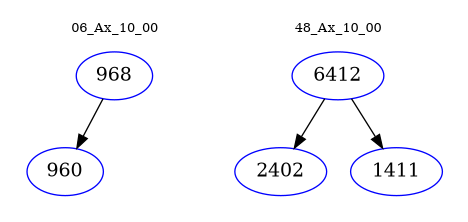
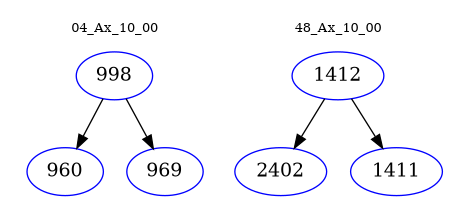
  digraph {
    node [color=blue]
    edge [color=black]
-   n1 [label=968]
+   n1 [label=998]
    n2 [label=960]
-   n4 [label=6412]
+   n3 [label=969]
+   n4 [label=1412]
    n5 [label=2402]
    n6 [label=1411]
    subgraph cluster_1 {
      color=white
      fontsize=10
-     label="06_Ax_10_00"
+     label="04_Ax_10_00"
      n1
      n2
+     n3
    }
    subgraph cluster_2 {
      color=white
      fontsize=10
      label="48_Ax_10_00"
      n4
      n5
      n6
    }
    n1 -> n2
+   n1 -> n3
    n4 -> n5
    n4 -> n6
  }
